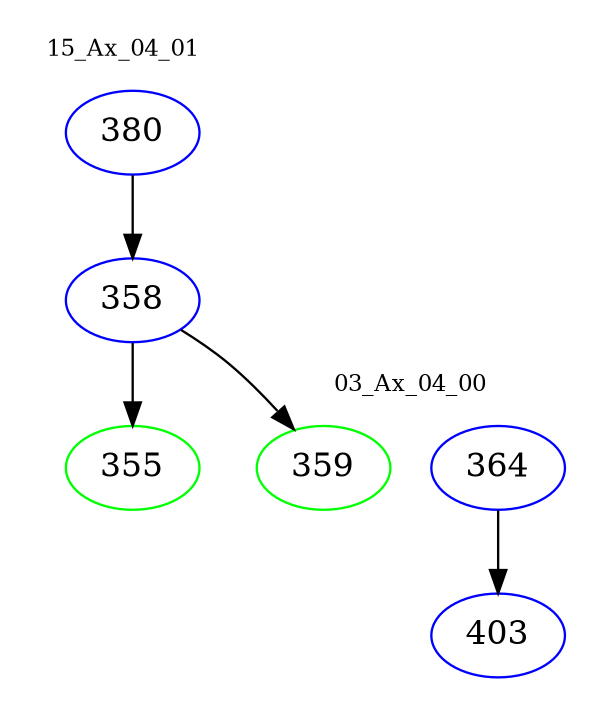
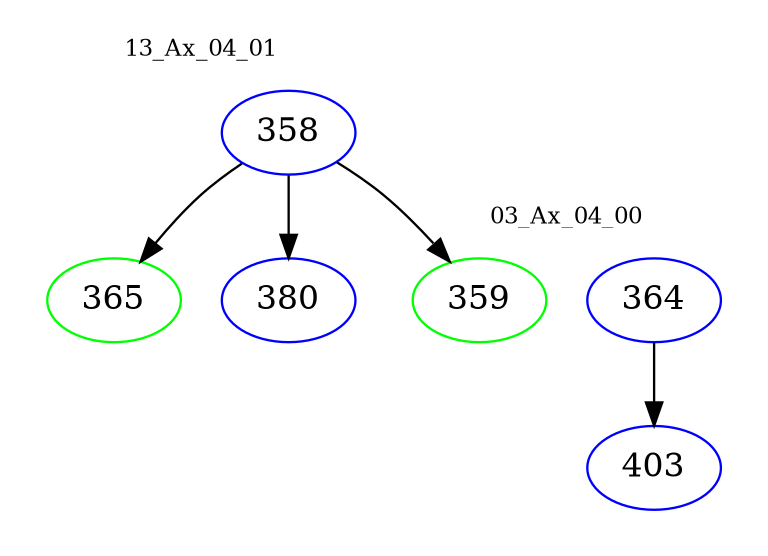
  digraph {
    node [color=blue]
    edge [color=black]
    n1 [label=364]
    n2 [label=403]
    n3 [color=green label=359]
    n4 [label=358]
-   n5 [color=green label=355]
+   n5 [color=green label=365]
    n6 [label=380]
    subgraph cluster_1 {
      color=white
      fontsize=10
      label="03_Ax_04_00"
      n1
      n2
      n3
    }
    subgraph cluster_2 {
      color=white
      fontsize=10
-     label="15_Ax_04_01"
+     label="13_Ax_04_01"
      n4
      n5
      n6
    }
    n1 -> n2
    n4 -> n3
    n4 -> n5
-   n6 -> n4
+   n4 -> n6
  }
